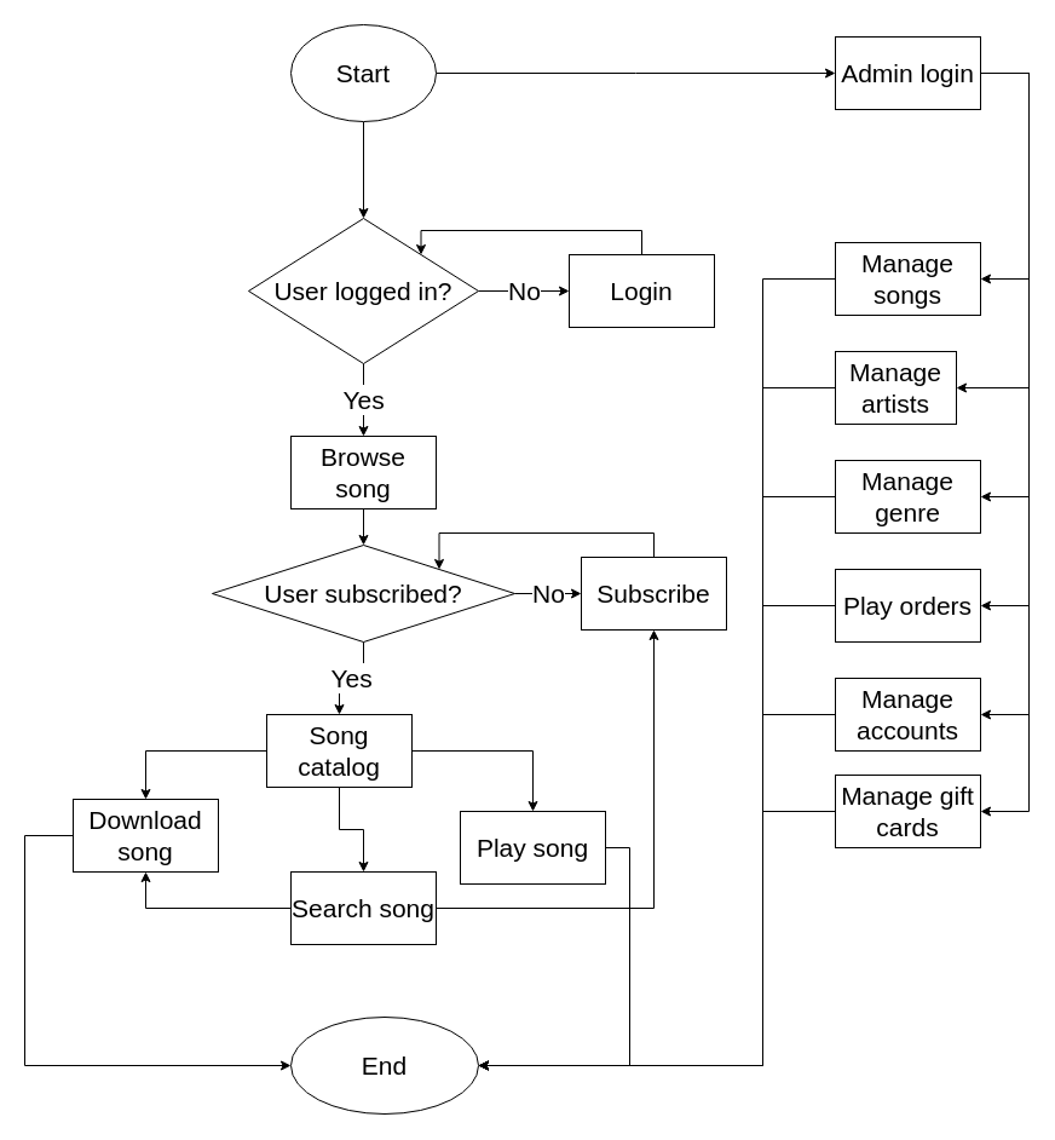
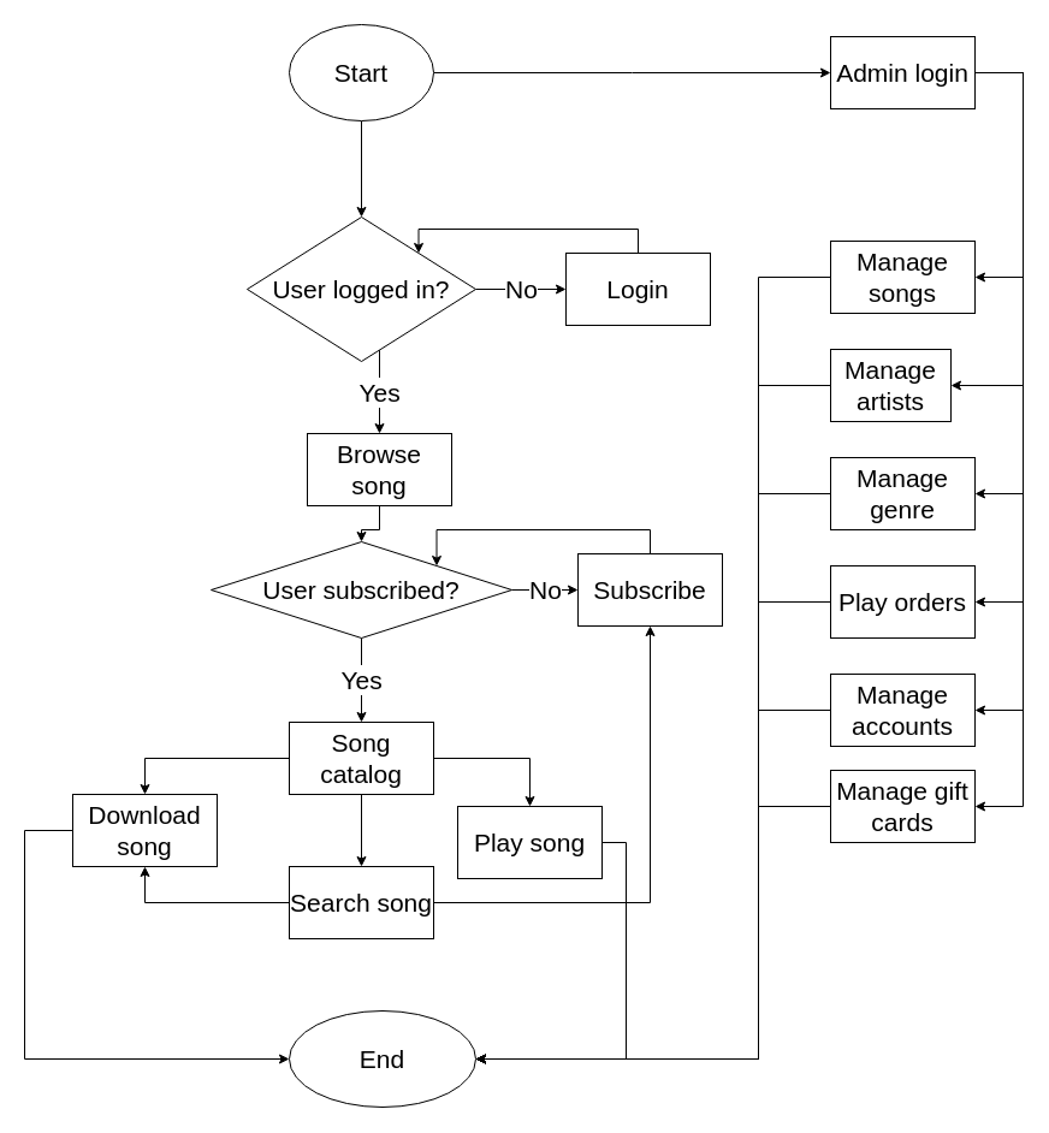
  <mxCell id="0" />
  <mxCell id="1" parent="0" />
  <mxCell id="2" value="" style="edgeStyle=orthogonalEdgeStyle;rounded=0;orthogonalLoop=1;jettySize=auto;html=1;fontSize=21;" edge="1" parent="1" source="4" target="13"><mxGeometry relative="1" as="geometry" /></mxCell>
  <mxCell id="3" style="edgeStyle=elbowEdgeStyle;rounded=0;orthogonalLoop=1;jettySize=auto;html=1;fontSize=21;" edge="1" parent="1" source="4" target="35"><mxGeometry relative="1" as="geometry" /></mxCell>
  <mxCell id="4" value="Start" style="ellipse;whiteSpace=wrap;html=1;fontSize=21;" vertex="1" parent="1"><mxGeometry x="240" y="20" width="120" height="80" as="geometry" /></mxCell>
  <mxCell id="5" value="End" style="ellipse;whiteSpace=wrap;html=1;fontSize=21;" vertex="1" parent="1"><mxGeometry x="240" y="840" width="155" height="80" as="geometry" /></mxCell>
  <mxCell id="6" value="" style="edgeStyle=orthogonalEdgeStyle;rounded=0;orthogonalLoop=1;jettySize=auto;html=1;fontSize=21;" edge="1" parent="1" source="9" target="18"><mxGeometry relative="1" as="geometry" /></mxCell>
  <mxCell id="7" value="" style="edgeStyle=orthogonalEdgeStyle;rounded=0;orthogonalLoop=1;jettySize=auto;html=1;fontSize=21;" edge="1" parent="1" source="9" target="20"><mxGeometry relative="1" as="geometry" /></mxCell>
  <mxCell id="8" value="" style="edgeStyle=orthogonalEdgeStyle;rounded=0;orthogonalLoop=1;jettySize=auto;html=1;fontSize=21;entryX=0.5;entryY=0;entryDx=0;entryDy=0;" edge="1" parent="1" source="9" target="28"><mxGeometry relative="1" as="geometry" /></mxCell>
- <mxCell id="9" value="Song catalog" style="rounded=0;whiteSpace=wrap;html=1;fontSize=21;" vertex="1" parent="1"><mxGeometry x="220" y="590" width="120" height="60" as="geometry" /></mxCell>
+ <mxCell id="9" value="Song catalog" style="rounded=0;whiteSpace=wrap;html=1;fontSize=21;" vertex="1" parent="1"><mxGeometry x="240" y="600" width="120" height="60" as="geometry" /></mxCell>
  <mxCell id="10" value="Yes" style="edgeStyle=orthogonalEdgeStyle;rounded=0;orthogonalLoop=1;jettySize=auto;html=1;exitX=0.5;exitY=1;exitDx=0;exitDy=0;entryX=0.5;entryY=0;entryDx=0;entryDy=0;fontSize=21;" edge="1" parent="1" source="22" target="9"><mxGeometry relative="1" as="geometry" /></mxCell>
  <mxCell id="11" value="No" style="edgeStyle=orthogonalEdgeStyle;rounded=0;orthogonalLoop=1;jettySize=auto;html=1;fontSize=21;" edge="1" parent="1" source="13" target="15"><mxGeometry relative="1" as="geometry" /></mxCell>
  <mxCell id="12" value="Yes" style="edgeStyle=elbowEdgeStyle;rounded=0;orthogonalLoop=1;jettySize=auto;html=1;fontSize=21;entryX=0.5;entryY=0;entryDx=0;entryDy=0;" edge="1" parent="1" source="13" target="26"><mxGeometry x="-0.0" relative="1" as="geometry"><mxPoint x="300" y="360" as="targetPoint" /><Array as="points" /><mxPoint as="offset" /></mxGeometry></mxCell>
  <mxCell id="13" value="User logged in?" style="rhombus;whiteSpace=wrap;html=1;fontSize=21;" vertex="1" parent="1"><mxGeometry x="205" y="180" width="190" height="120" as="geometry" /></mxCell>
  <mxCell id="14" style="edgeStyle=orthogonalEdgeStyle;rounded=0;orthogonalLoop=1;jettySize=auto;html=1;exitX=0.5;exitY=0;exitDx=0;exitDy=0;entryX=1;entryY=0;entryDx=0;entryDy=0;fontSize=21;" edge="1" parent="1" source="15" target="13"><mxGeometry relative="1" as="geometry"><Array as="points"><mxPoint x="530" y="190" /><mxPoint x="348" y="190" /></Array></mxGeometry></mxCell>
  <mxCell id="15" value="Login" style="rounded=0;whiteSpace=wrap;html=1;fontSize=21;" vertex="1" parent="1"><mxGeometry x="470" y="210" width="120" height="60" as="geometry" /></mxCell>
  <mxCell id="16" style="edgeStyle=orthogonalEdgeStyle;rounded=0;orthogonalLoop=1;jettySize=auto;html=1;exitX=1;exitY=0.5;exitDx=0;exitDy=0;fontSize=21;" edge="1" parent="1" source="18" target="24"><mxGeometry relative="1" as="geometry" /></mxCell>
  <mxCell id="17" style="edgeStyle=orthogonalEdgeStyle;rounded=0;orthogonalLoop=1;jettySize=auto;html=1;entryX=0.5;entryY=1;entryDx=0;entryDy=0;fontSize=21;" edge="1" parent="1" source="18" target="28"><mxGeometry relative="1" as="geometry" /></mxCell>
  <mxCell id="18" value="Search song" style="rounded=0;whiteSpace=wrap;html=1;fontSize=21;" vertex="1" parent="1"><mxGeometry x="240" y="720" width="120" height="60" as="geometry" /></mxCell>
  <mxCell id="19" style="edgeStyle=orthogonalEdgeStyle;rounded=0;orthogonalLoop=1;jettySize=auto;html=1;exitX=1;exitY=0.5;exitDx=0;exitDy=0;entryX=1;entryY=0.5;entryDx=0;entryDy=0;fontSize=21;" edge="1" parent="1" source="20" target="5"><mxGeometry relative="1" as="geometry" /></mxCell>
  <mxCell id="20" value="Play song" style="rounded=0;whiteSpace=wrap;html=1;fontSize=21;" vertex="1" parent="1"><mxGeometry x="380" y="670" width="120" height="60" as="geometry" /></mxCell>
  <mxCell id="21" value="No" style="edgeStyle=orthogonalEdgeStyle;rounded=0;orthogonalLoop=1;jettySize=auto;html=1;fontSize=21;" edge="1" parent="1" source="22" target="24"><mxGeometry relative="1" as="geometry" /></mxCell>
  <mxCell id="22" value="User subscribed?" style="rhombus;whiteSpace=wrap;html=1;fontSize=21;" vertex="1" parent="1"><mxGeometry x="175" y="450" width="250" height="80" as="geometry" /></mxCell>
  <mxCell id="23" style="edgeStyle=orthogonalEdgeStyle;rounded=0;orthogonalLoop=1;jettySize=auto;html=1;exitX=0.5;exitY=0;exitDx=0;exitDy=0;entryX=1;entryY=0;entryDx=0;entryDy=0;fontSize=21;" edge="1" parent="1" source="24" target="22"><mxGeometry relative="1" as="geometry"><Array as="points"><mxPoint x="540" y="440" /><mxPoint x="363" y="440" /></Array></mxGeometry></mxCell>
  <mxCell id="24" value="Subscribe" style="rounded=0;whiteSpace=wrap;html=1;fontSize=21;" vertex="1" parent="1"><mxGeometry x="480" y="460" width="120" height="60" as="geometry" /></mxCell>
  <mxCell id="25" value="" style="edgeStyle=orthogonalEdgeStyle;rounded=0;orthogonalLoop=1;jettySize=auto;html=1;fontSize=21;" edge="1" parent="1" source="26" target="22"><mxGeometry relative="1" as="geometry" /></mxCell>
- <mxCell id="26" value="Browse song" style="rounded=0;whiteSpace=wrap;html=1;fontSize=21;" vertex="1" parent="1"><mxGeometry x="240" y="360" width="120" height="60" as="geometry" /></mxCell>
+ <mxCell id="26" value="Browse song" style="rounded=0;whiteSpace=wrap;html=1;fontSize=21;" vertex="1" parent="1"><mxGeometry x="255" y="360" width="120" height="60" as="geometry" /></mxCell>
  <mxCell id="27" style="edgeStyle=orthogonalEdgeStyle;rounded=0;orthogonalLoop=1;jettySize=auto;html=1;entryX=0;entryY=0.5;entryDx=0;entryDy=0;fontSize=21;" edge="1" parent="1" source="28" target="5"><mxGeometry relative="1" as="geometry"><Array as="points"><mxPoint x="20" y="690" /><mxPoint x="20" y="880" /></Array></mxGeometry></mxCell>
  <mxCell id="28" value="Download song" style="rounded=0;whiteSpace=wrap;html=1;fontSize=21;" vertex="1" parent="1"><mxGeometry x="60" y="660" width="120" height="60" as="geometry" /></mxCell>
  <mxCell id="29" style="edgeStyle=elbowEdgeStyle;rounded=0;orthogonalLoop=1;jettySize=auto;html=1;exitX=1;exitY=0.5;exitDx=0;exitDy=0;entryX=1;entryY=0.5;entryDx=0;entryDy=0;fontSize=21;" edge="1" parent="1" source="35" target="37"><mxGeometry relative="1" as="geometry"><Array as="points"><mxPoint x="850" y="150" /></Array></mxGeometry></mxCell>
  <mxCell id="30" style="edgeStyle=elbowEdgeStyle;rounded=0;orthogonalLoop=1;jettySize=auto;html=1;exitX=1;exitY=0.5;exitDx=0;exitDy=0;entryX=1;entryY=0.5;entryDx=0;entryDy=0;fontSize=21;" edge="1" parent="1" source="35" target="39"><mxGeometry relative="1" as="geometry"><Array as="points"><mxPoint x="850" y="190" /></Array></mxGeometry></mxCell>
  <mxCell id="31" style="edgeStyle=elbowEdgeStyle;rounded=0;orthogonalLoop=1;jettySize=auto;html=1;entryX=1;entryY=0.5;entryDx=0;entryDy=0;fontSize=21;" edge="1" parent="1" source="35" target="41"><mxGeometry relative="1" as="geometry"><Array as="points"><mxPoint x="850" y="250" /></Array></mxGeometry></mxCell>
  <mxCell id="32" style="edgeStyle=elbowEdgeStyle;rounded=0;orthogonalLoop=1;jettySize=auto;html=1;exitX=1;exitY=0.5;exitDx=0;exitDy=0;entryX=1;entryY=0.5;entryDx=0;entryDy=0;fontSize=21;" edge="1" parent="1" source="35" target="43"><mxGeometry relative="1" as="geometry"><Array as="points"><mxPoint x="850" y="130" /></Array></mxGeometry></mxCell>
  <mxCell id="33" style="edgeStyle=elbowEdgeStyle;rounded=0;orthogonalLoop=1;jettySize=auto;html=1;exitX=1;exitY=0.5;exitDx=0;exitDy=0;entryX=1;entryY=0.5;entryDx=0;entryDy=0;fontSize=21;" edge="1" parent="1" source="35" target="45"><mxGeometry relative="1" as="geometry"><Array as="points"><mxPoint x="850" y="120" /></Array></mxGeometry></mxCell>
  <mxCell id="34" style="edgeStyle=elbowEdgeStyle;rounded=0;orthogonalLoop=1;jettySize=auto;html=1;exitX=1;exitY=0.5;exitDx=0;exitDy=0;entryX=1;entryY=0.5;entryDx=0;entryDy=0;fontSize=21;" edge="1" parent="1" source="35" target="47"><mxGeometry relative="1" as="geometry"><Array as="points"><mxPoint x="850" y="170" /></Array></mxGeometry></mxCell>
  <mxCell id="35" value="Admin login" style="rounded=0;whiteSpace=wrap;html=1;fontSize=21;" vertex="1" parent="1"><mxGeometry x="690" y="30" width="120" height="60" as="geometry" /></mxCell>
  <mxCell id="36" style="edgeStyle=elbowEdgeStyle;rounded=0;orthogonalLoop=1;jettySize=auto;html=1;exitX=0;exitY=0.5;exitDx=0;exitDy=0;entryX=1;entryY=0.5;entryDx=0;entryDy=0;fontSize=21;" edge="1" parent="1" source="37" target="5"><mxGeometry relative="1" as="geometry"><Array as="points"><mxPoint x="630" y="540" /></Array></mxGeometry></mxCell>
  <mxCell id="37" value="Manage songs" style="rounded=0;whiteSpace=wrap;html=1;fontSize=21;" vertex="1" parent="1"><mxGeometry x="690" y="200" width="120" height="60" as="geometry" /></mxCell>
  <mxCell id="38" style="edgeStyle=elbowEdgeStyle;rounded=0;orthogonalLoop=1;jettySize=auto;html=1;exitX=0;exitY=0.5;exitDx=0;exitDy=0;fontSize=21;entryX=1;entryY=0.5;entryDx=0;entryDy=0;" edge="1" parent="1" source="39" target="5"><mxGeometry relative="1" as="geometry"><mxPoint x="350" y="880" as="targetPoint" /><Array as="points"><mxPoint x="630" y="360" /></Array></mxGeometry></mxCell>
  <mxCell id="39" value="Manage artists" style="rounded=0;whiteSpace=wrap;html=1;fontSize=21;" vertex="1" parent="1"><mxGeometry x="690" y="290" width="100" height="60" as="geometry" /></mxCell>
  <mxCell id="40" style="edgeStyle=elbowEdgeStyle;rounded=0;orthogonalLoop=1;jettySize=auto;html=1;exitX=0;exitY=0.5;exitDx=0;exitDy=0;entryX=1;entryY=0.5;entryDx=0;entryDy=0;fontSize=21;" edge="1" parent="1" source="41" target="5"><mxGeometry relative="1" as="geometry"><Array as="points"><mxPoint x="630" y="420" /></Array></mxGeometry></mxCell>
  <mxCell id="41" value="Manage genre" style="rounded=0;whiteSpace=wrap;html=1;fontSize=21;" vertex="1" parent="1"><mxGeometry x="690" y="380" width="120" height="60" as="geometry" /></mxCell>
  <mxCell id="42" style="edgeStyle=elbowEdgeStyle;rounded=0;orthogonalLoop=1;jettySize=auto;html=1;exitX=0;exitY=0.5;exitDx=0;exitDy=0;entryX=1;entryY=0.5;entryDx=0;entryDy=0;fontSize=21;" edge="1" parent="1" source="43" target="5"><mxGeometry relative="1" as="geometry"><Array as="points"><mxPoint x="630" y="600" /></Array></mxGeometry></mxCell>
  <mxCell id="43" value="Play orders" style="rounded=0;whiteSpace=wrap;html=1;fontSize=21;" vertex="1" parent="1"><mxGeometry x="690" y="470" width="120" height="60" as="geometry" /></mxCell>
  <mxCell id="44" style="edgeStyle=elbowEdgeStyle;rounded=0;orthogonalLoop=1;jettySize=auto;html=1;exitX=0;exitY=0.5;exitDx=0;exitDy=0;entryX=1;entryY=0.5;entryDx=0;entryDy=0;fontSize=21;" edge="1" parent="1" source="45" target="5"><mxGeometry relative="1" as="geometry"><Array as="points"><mxPoint x="630" y="640" /></Array></mxGeometry></mxCell>
  <mxCell id="45" value="Manage accounts" style="rounded=0;whiteSpace=wrap;html=1;fontSize=21;" vertex="1" parent="1"><mxGeometry x="690" y="560" width="120" height="60" as="geometry" /></mxCell>
  <mxCell id="46" style="edgeStyle=elbowEdgeStyle;rounded=0;orthogonalLoop=1;jettySize=auto;html=1;exitX=0;exitY=0.5;exitDx=0;exitDy=0;entryX=1;entryY=0.5;entryDx=0;entryDy=0;fontSize=21;" edge="1" parent="1" source="47" target="5"><mxGeometry relative="1" as="geometry"><Array as="points"><mxPoint x="630" y="700" /></Array></mxGeometry></mxCell>
  <mxCell id="47" value="Manage gift cards" style="rounded=0;whiteSpace=wrap;html=1;fontSize=21;" vertex="1" parent="1"><mxGeometry x="690" y="640" width="120" height="60" as="geometry" /></mxCell>
